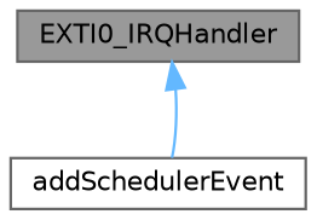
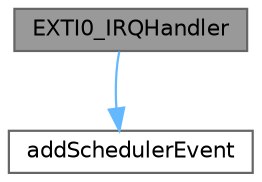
  digraph {
    rankdir=TB
    node [fontname=Helvetica fontsize=10 shape=box style=filled]
    n1 [color=gray40 fillcolor=grey60 fontcolor=black height=0.2 label=EXTI0_IRQHandler width=0.4]
    n2 [color=grey40 fillcolor=white height=0.2 label=addSchedulerEvent width=0.4]
-   n2 -> n1 [color=steelblue1 fontname=Helvetica fontsize=10 labelfontname=Helvetica labelfontsize=10 style=solid]
+   n1 -> n2 [color=steelblue1 fontname=Helvetica fontsize=10 labelfontname=Helvetica labelfontsize=10 style=solid]
  }
